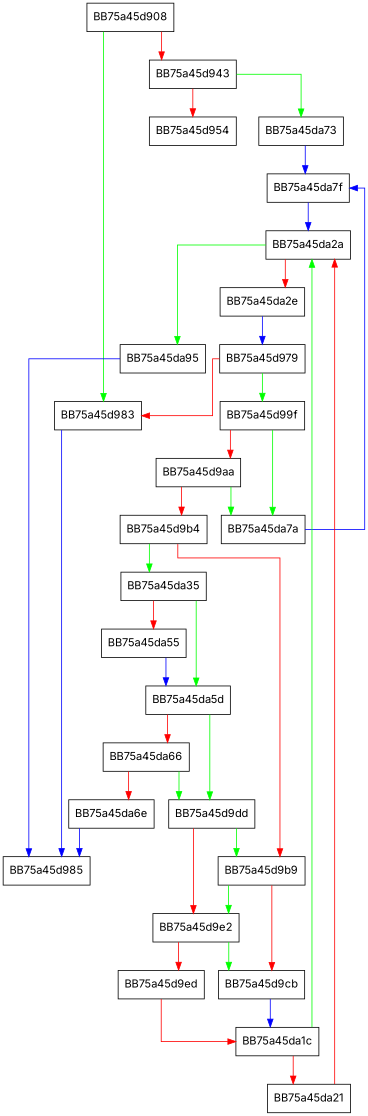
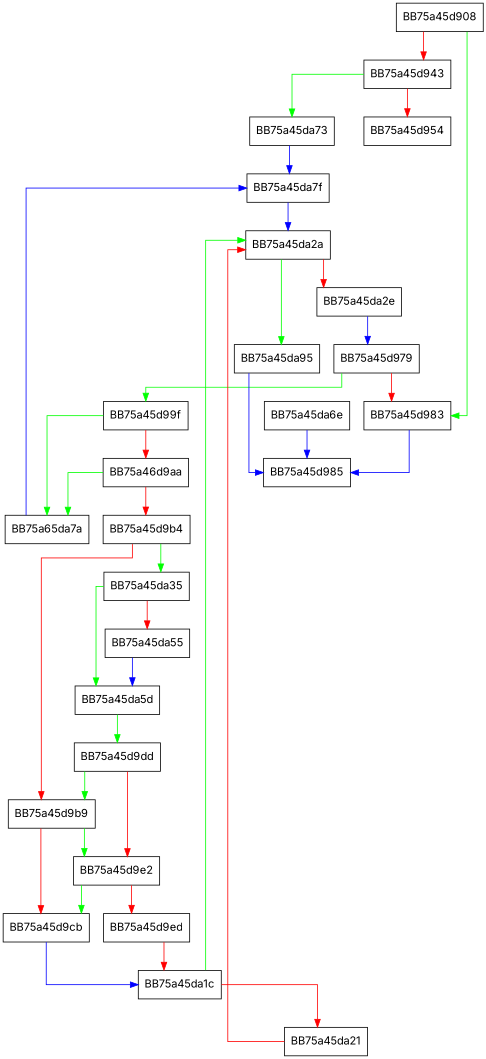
  digraph {
    fontname=Inter
    splines=ortho
    node [fontname=Inter shape=box]
    edge [color=red fontname=Inter]
    BB75a45d908
    BB75a45d983
    BB75a45d943
    BB75a45d985
    BB75a45da73
    BB75a45d954
    BB75a45da7f
    BB75a45da2a
    BB75a45d979
    BB75a45d99f
-   BB75a45da7a
-   BB75a45d9aa
+   BB75a45da7a [label=BB75a65da7a]
+   BB75a45d9aa [label=BB75a46d9aa]
    BB75a45d9b4
    BB75a45da35
    BB75a45d9b9
    BB75a45da5d
    BB75a45da55
    BB75a45d9e2
    BB75a45d9cb
    BB75a45d9dd
-   BB75a45da66
    BB75a45d9ed
    BB75a45da1c
    BB75a45da21
    BB75a45da95
    BB75a45da2e
    BB75a45da6e
    BB75a45d908 -> BB75a45d983 [color=green]
    BB75a45d908 -> BB75a45d943
    BB75a45d983 -> BB75a45d985 [color=blue]
    BB75a45d943 -> BB75a45da73 [color=green]
    BB75a45d943 -> BB75a45d954
    BB75a45da73 -> BB75a45da7f [color=blue]
    BB75a45da7f -> BB75a45da2a [color=blue]
    BB75a45da2a -> BB75a45da95 [color=green]
    BB75a45da2a -> BB75a45da2e
    BB75a45d979 -> BB75a45d983
    BB75a45d979 -> BB75a45d99f [color=green]
    BB75a45d99f -> BB75a45da7a [color=green]
    BB75a45d99f -> BB75a45d9aa
    BB75a45da7a -> BB75a45da7f [color=blue]
    BB75a45d9aa -> BB75a45da7a [color=green]
    BB75a45d9aa -> BB75a45d9b4
    BB75a45d9b4 -> BB75a45da35 [color=green]
    BB75a45d9b4 -> BB75a45d9b9
    BB75a45da35 -> BB75a45da5d [color=green]
    BB75a45da35 -> BB75a45da55
    BB75a45d9b9 -> BB75a45d9e2 [color=green]
    BB75a45d9b9 -> BB75a45d9cb
    BB75a45da5d -> BB75a45d9dd [color=green]
-   BB75a45da5d -> BB75a45da66
    BB75a45da55 -> BB75a45da5d [color=blue]
    BB75a45d9e2 -> BB75a45d9cb [color=green]
    BB75a45d9e2 -> BB75a45d9ed
    BB75a45d9cb -> BB75a45da1c [color=blue]
    BB75a45d9dd -> BB75a45d9b9 [color=green]
    BB75a45d9dd -> BB75a45d9e2
-   BB75a45da66 -> BB75a45d9dd [color=green]
-   BB75a45da66 -> BB75a45da6e
    BB75a45d9ed -> BB75a45da1c
    BB75a45da1c -> BB75a45da2a [color=green]
    BB75a45da1c -> BB75a45da21
    BB75a45da21 -> BB75a45da2a
    BB75a45da95 -> BB75a45d985 [color=blue]
    BB75a45da2e -> BB75a45d979 [color=blue]
    BB75a45da6e -> BB75a45d985 [color=blue]
  }
